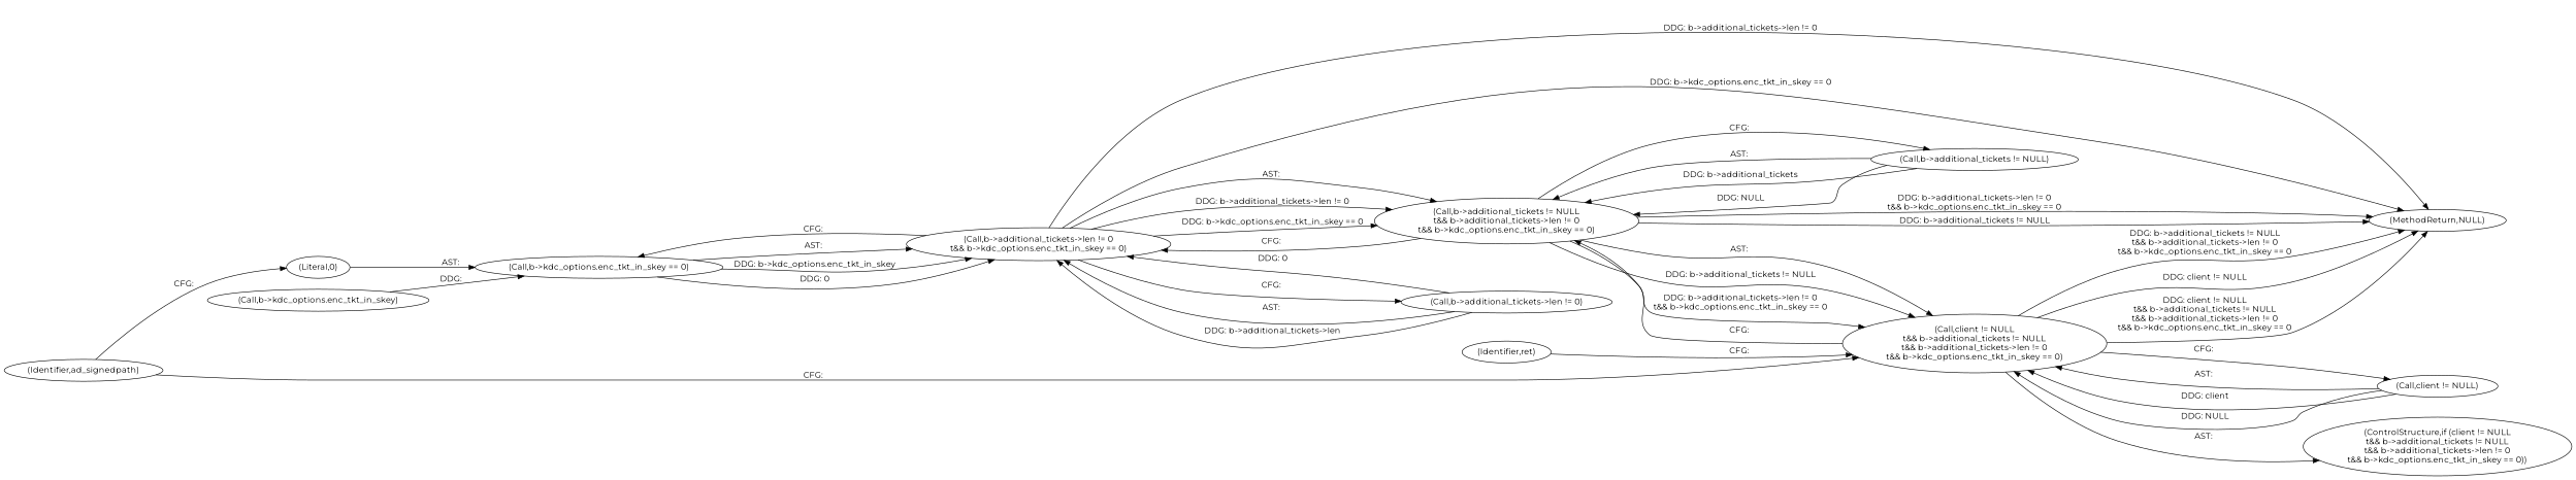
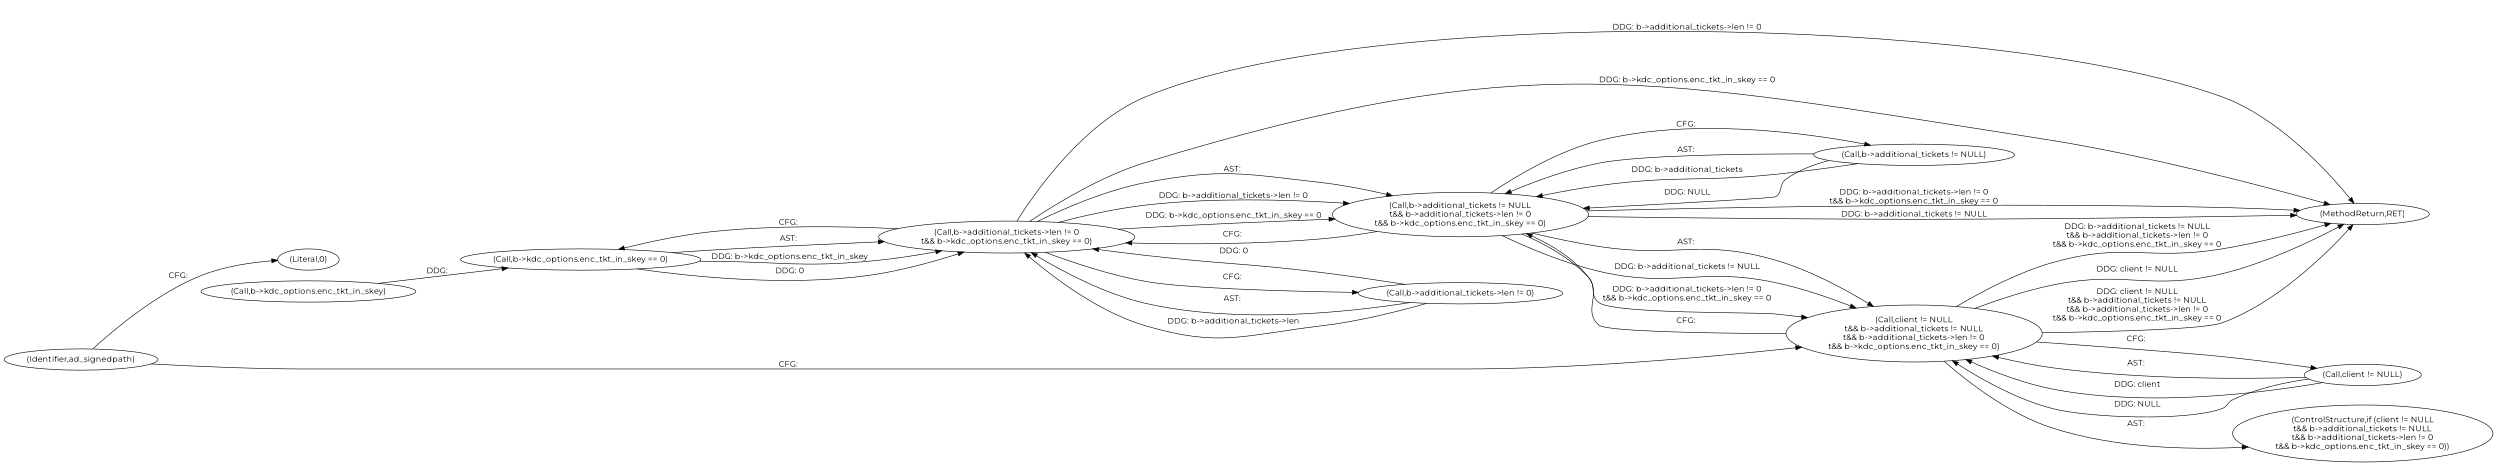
  digraph {
    fontname=Montserrat
    rankdir=LR
    node [fontname=Montserrat]
    edge [fontname=Montserrat]
    n1 [label="(Call,b->kdc_options.enc_tkt_in_skey == 0)"]
    n2 [label="(Call,b->additional_tickets->len != 0\n\t&& b->kdc_options.enc_tkt_in_skey == 0)"]
-   n3 [label="(MethodReturn,NULL)"]
+   n3 [label="(MethodReturn,RET)"]
    n4 [label="(Call,b->additional_tickets != NULL\n\t&& b->additional_tickets->len != 0\n\t&& b->kdc_options.enc_tkt_in_skey == 0)"]
    n5 [label="(Call,b->additional_tickets->len != 0)"]
    n6 [label="(Literal,0)"]
    n7 [label="(Call,client != NULL\n\t&& b->additional_tickets != NULL\n\t&& b->additional_tickets->len != 0\n\t&& b->kdc_options.enc_tkt_in_skey == 0)"]
    n8 [label="(Call,b->additional_tickets != NULL)"]
    n9 [label="(ControlStructure,if (client != NULL\n\t&& b->additional_tickets != NULL\n\t&& b->additional_tickets->len != 0\n\t&& b->kdc_options.enc_tkt_in_skey == 0))"]
    n10 [label="(Call,client != NULL)"]
    n11 [label="(Identifier,ad_signedpath)"]
-   n12 [label="(Identifier,ret)"]
    n13 [label="(Call,b->kdc_options.enc_tkt_in_skey)"]
    n1 -> n2 [label="AST: "]
    n1 -> n2 [label="DDG: b->kdc_options.enc_tkt_in_skey"]
    n1 -> n2 [label="DDG: 0"]
    n2 -> n1 [label="CFG: "]
    n2 -> n3 [label="DDG: b->additional_tickets->len != 0"]
    n2 -> n3 [label="DDG: b->kdc_options.enc_tkt_in_skey == 0"]
    n2 -> n4 [label="AST: "]
    n2 -> n4 [label="DDG: b->additional_tickets->len != 0"]
    n2 -> n4 [label="DDG: b->kdc_options.enc_tkt_in_skey == 0"]
    n2 -> n5 [label="CFG: "]
    n4 -> n2 [label="CFG: "]
    n4 -> n3 [label="DDG: b->additional_tickets->len != 0\n\t&& b->kdc_options.enc_tkt_in_skey == 0"]
    n4 -> n3 [label="DDG: b->additional_tickets != NULL"]
    n4 -> n7 [label="AST: "]
    n4 -> n7 [label="DDG: b->additional_tickets != NULL"]
    n4 -> n7 [label="DDG: b->additional_tickets->len != 0\n\t&& b->kdc_options.enc_tkt_in_skey == 0"]
    n4 -> n8 [label="CFG: "]
    n5 -> n2 [label="AST: "]
    n5 -> n2 [label="DDG: b->additional_tickets->len"]
    n5 -> n2 [label="DDG: 0"]
-   n6 -> n1 [label="AST: "]
    n7 -> n3 [label="DDG: b->additional_tickets != NULL\n\t&& b->additional_tickets->len != 0\n\t&& b->kdc_options.enc_tkt_in_skey == 0"]
    n7 -> n3 [label="DDG: client != NULL"]
    n7 -> n3 [label="DDG: client != NULL\n\t&& b->additional_tickets != NULL\n\t&& b->additional_tickets->len != 0\n\t&& b->kdc_options.enc_tkt_in_skey == 0"]
    n7 -> n4 [label="CFG: "]
    n7 -> n9 [label="AST: "]
    n7 -> n10 [label="CFG: "]
    n8 -> n4 [label="AST: "]
    n8 -> n4 [label="DDG: b->additional_tickets"]
    n8 -> n4 [label="DDG: NULL"]
    n10 -> n7 [label="AST: "]
    n10 -> n7 [label="DDG: client"]
    n10 -> n7 [label="DDG: NULL"]
    n11 -> n6 [label="CFG: "]
    n11 -> n7 [label="CFG: "]
-   n12 -> n7 [label="CFG: "]
    n13 -> n1 [label="DDG: "]
  }
